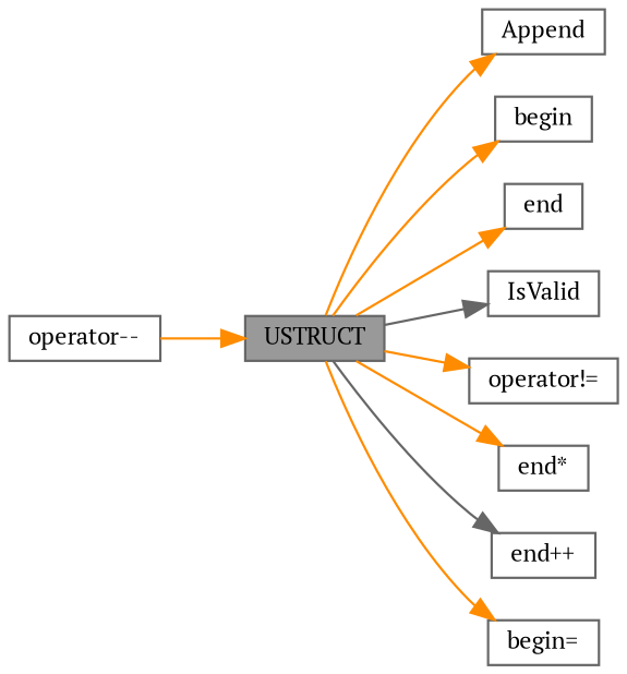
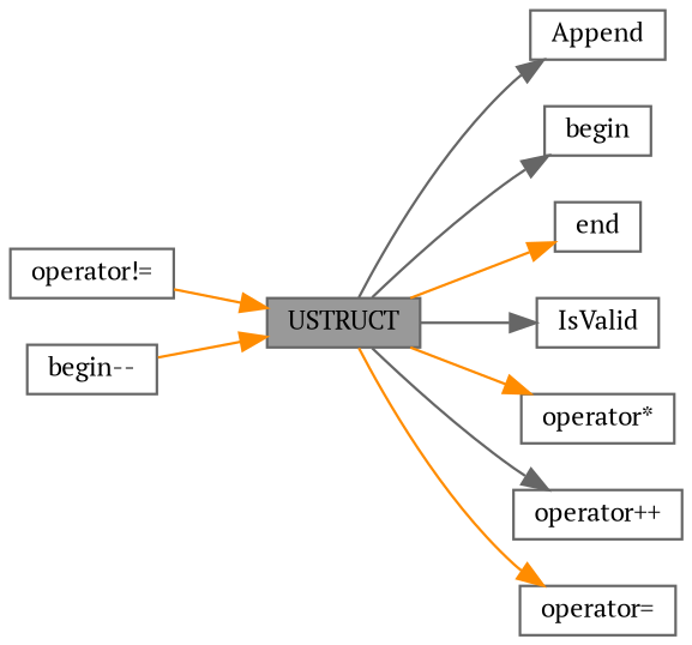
  digraph {
    fontname="PT Serif"
    rankdir=LR
    node [color=grey40 fillcolor=white fontname="PT Serif" fontsize=10 shape=box style=filled]
    edge [color=darkorange fontname="PT Serif" fontsize=10 labelfontname=Helvetica labelfontsize=10 style=solid]
    n1 [color=gray40 fillcolor=grey60 fontcolor=black height=0.2 label=USTRUCT width=0.4]
    n2 [height=0.2 label=Append width=0.4]
    n3 [height=0.2 label=begin width=0.4]
    n4 [height=0.2 label=end width=0.4]
    n5 [height=0.2 label=IsValid width=0.4]
    n6 [height=0.2 label="operator!=" width=0.4]
-   n7 [height=0.2 label="end*" width=0.4]
-   n8 [height=0.2 label="end++" width=0.4]
-   n9 [height=0.2 label="begin=" width=0.4]
-   n10 [height=0.2 label="operator--" width=0.4]
-   n1 -> n2
-   n1 -> n3
+   n7 [height=0.2 label="operator*" width=0.4]
+   n8 [height=0.2 label="operator++" width=0.4]
+   n9 [height=0.2 label="operator=" width=0.4]
+   n10 [height=0.2 label="begin--" width=0.4]
+   n1 -> n2 [color=gray40]
+   n1 -> n3 [color=gray40]
    n1 -> n4
    n1 -> n5 [color=gray40]
-   n1 -> n6
+   n6 -> n1
    n1 -> n7
    n1 -> n8 [color=gray40]
    n1 -> n9
    n10 -> n1
  }
